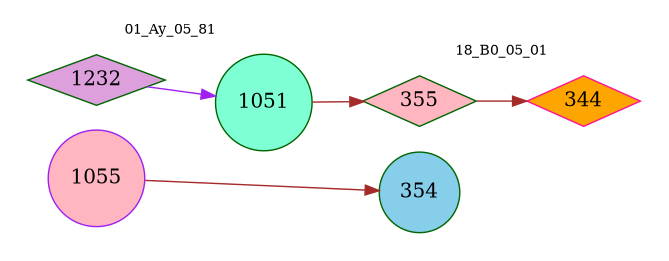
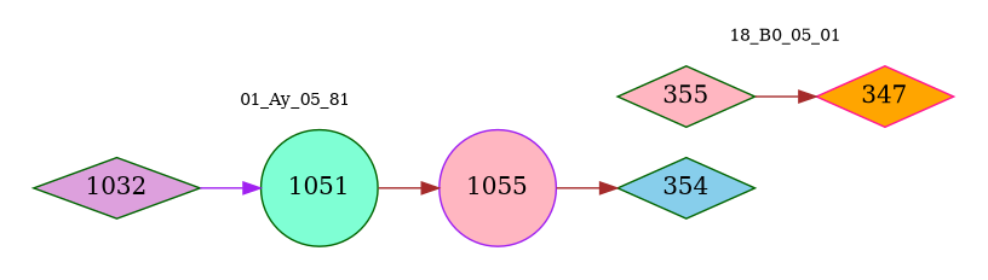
  digraph {
    rankdir=LR
    node [color=darkgreen fillcolor=lightpink shape=diamond style=filled]
    edge [color=brown]
-   n1 [fillcolor=plum label=1232]
+   n1 [fillcolor=plum label=1032]
    n2 [fillcolor=aquamarine label=1051 shape=circle]
    n3 [color=purple label=1055 shape=circle]
    n4 [label=355]
-   n5 [color=deeppink fillcolor=orange label=344]
-   n6 [fillcolor=skyblue label=354 shape=circle]
+   n5 [color=deeppink fillcolor=orange label=347]
+   n6 [fillcolor=skyblue label=354]
    subgraph cluster_1 {
      color=white
      fontsize=10
      label="01_Ay_05_81"
      n1
      n2
      n3
    }
    subgraph cluster_2 {
      color=white
      fontsize=10
      label="18_B0_05_01"
      n4
      n5
      n6
    }
    n1 -> n2 [color=purple]
-   n2 -> n4
+   n2 -> n3
    n3 -> n6
    n4 -> n5
  }
